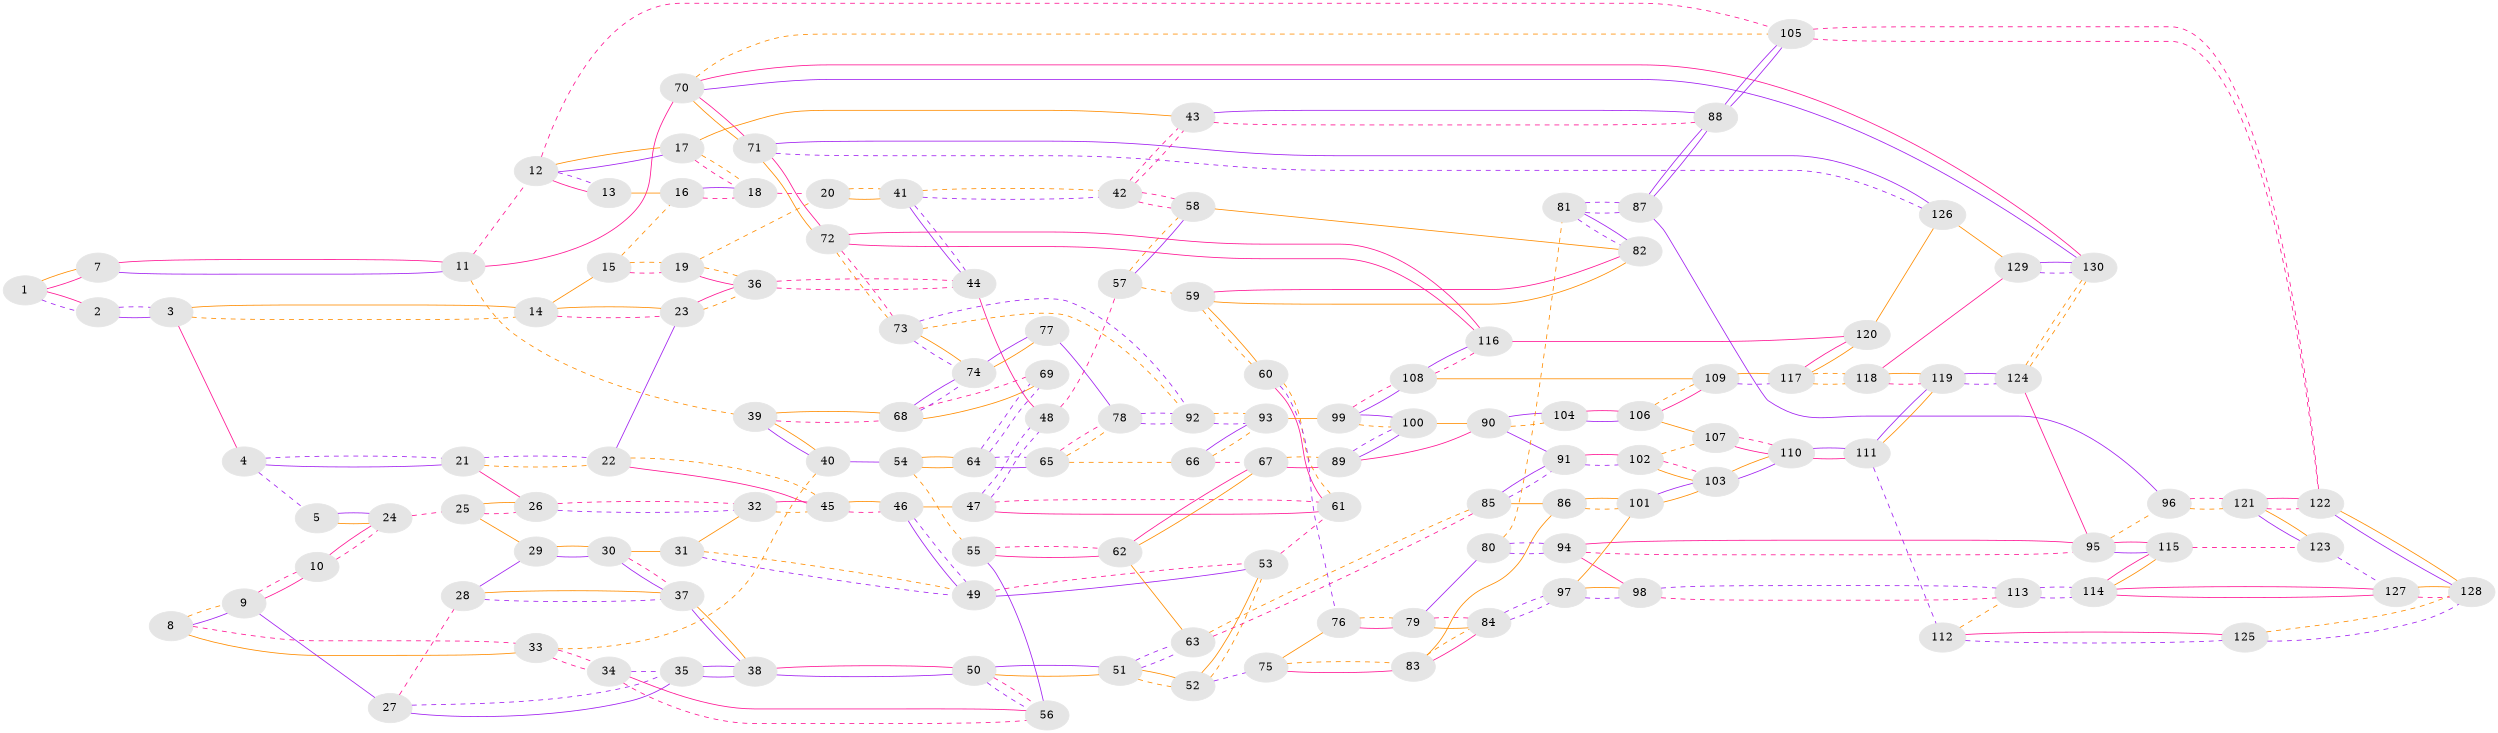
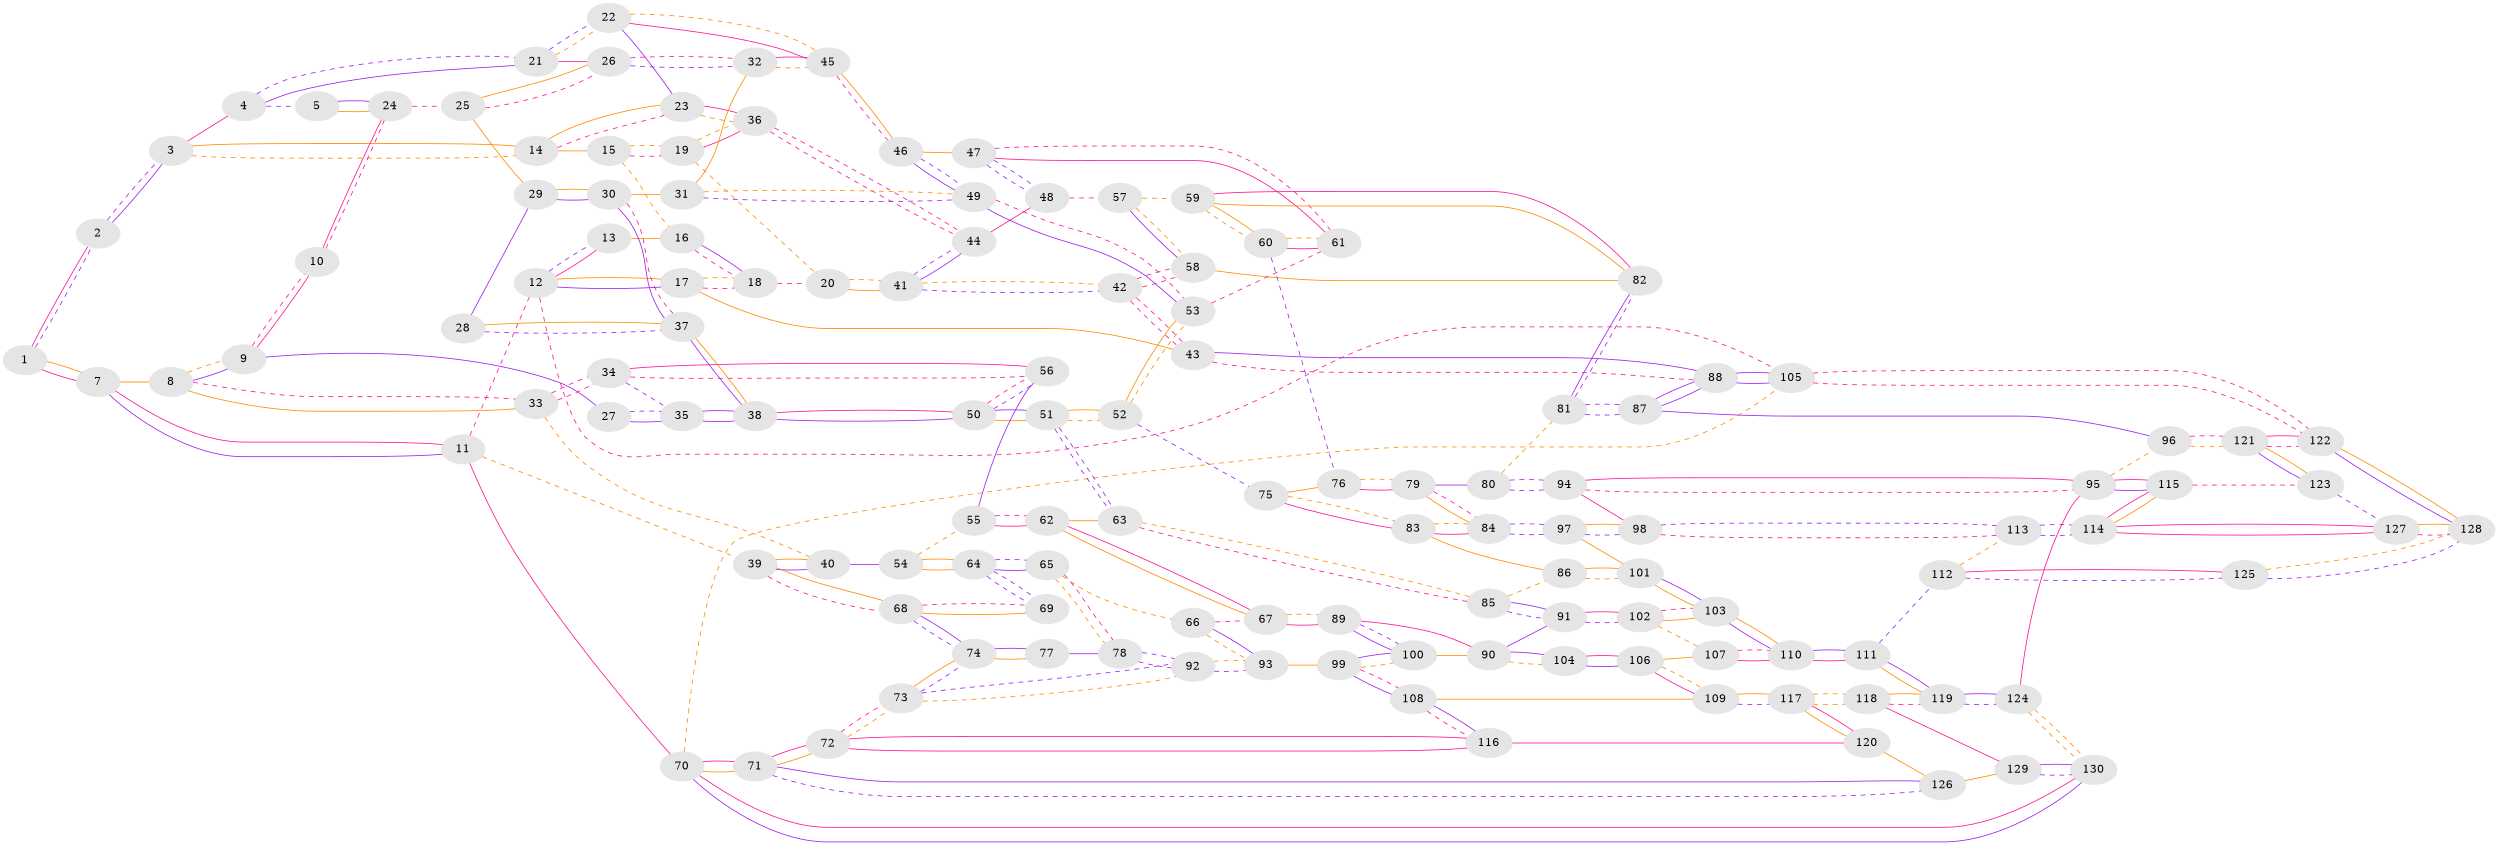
  graph {
    rankdir=LR
    node [color=gray90 style=filled]
    edge [color=darkorange style=solid]
    1
    2
    7
    3
    8
    11
    4
    14
    5
    21
    15
    23
    24
    22
    26
    25
    10
    9
    33
    12
    39
    70
    27
    34
    40
    28
    35
    13
    17
    105
    68
    71
    130
    16
    18
    43
    122
    19
    36
    20
    88
    41
    44
    42
    45
    32
    46
    29
    30
    37
    38
    31
    49
    53
    56
    54
    50
    48
    51
    69
    74
    55
    64
    58
    82
    57
    47
    61
    59
    52
    63
    75
    85
    76
    83
    62
    65
    67
    60
    79
    89
    86
    91
    66
    78
    93
    92
    99
    90
    100
    77
    72
    126
    73
    116
    129
    120
    84
    80
    81
    94
    97
    87
    95
    98
    96
    101
    102
    103
    121
    104
    106
    107
    108
    115
    113
    123
    114
    109
    110
    111
    128
    117
    118
    112
    119
    125
    124
    127
    1 -- 2 [color=purple style=dashed]
    1 -- 2 [color=deeppink]
    1 -- 7 [color=deeppink]
    1 -- 7
    2 -- 3 [color=purple]
    2 -- 3 [color=purple style=dashed]
+   7 -- 8
    7 -- 11 [color=purple]
    7 -- 11 [color=deeppink]
    3 -- 4 [color=deeppink]
    3 -- 14 [style=dashed]
    3 -- 14
    8 -- 9 [color=purple]
    8 -- 9 [style=dashed]
    8 -- 33
    8 -- 33 [color=deeppink style=dashed]
    11 -- 12 [color=deeppink style=dashed]
    11 -- 39 [style=dashed]
    11 -- 70 [color=deeppink]
    4 -- 5 [color=purple style=dashed]
    4 -- 21 [color=purple]
    4 -- 21 [color=purple style=dashed]
    14 -- 15
    14 -- 23 [color=deeppink style=dashed]
    14 -- 23
    5 -- 24
    5 -- 24 [color=purple]
    21 -- 22 [style=dashed]
    21 -- 22 [color=purple style=dashed]
    21 -- 26 [color=deeppink]
    15 -- 16 [style=dashed]
    15 -- 19 [color=deeppink style=dashed]
    15 -- 19 [style=dashed]
    23 -- 36 [style=dashed]
    23 -- 36 [color=deeppink]
    24 -- 25 [color=deeppink style=dashed]
    22 -- 23 [color=purple]
    22 -- 45 [color=deeppink]
    22 -- 45 [style=dashed]
    26 -- 32 [color=purple style=dashed]
    26 -- 32 [color=deeppink style=dashed]
    25 -- 26 [color=deeppink style=dashed]
    25 -- 26
    25 -- 29
    10 -- 24 [color=deeppink style=dashed]
    10 -- 24 [color=deeppink]
    9 -- 10 [color=deeppink]
    9 -- 10 [color=deeppink style=dashed]
    9 -- 27 [color=purple]
    33 -- 34 [color=deeppink style=dashed]
    33 -- 34 [color=deeppink style=dashed]
    33 -- 40 [style=dashed]
    12 -- 13 [color=deeppink]
    12 -- 13 [color=purple style=dashed]
    12 -- 17 [color=purple]
    12 -- 17
    12 -- 105 [color=deeppink style=dashed]
    39 -- 40 [color=purple]
    39 -- 40
    39 -- 68 [color=deeppink style=dashed]
    39 -- 68
    70 -- 105 [style=dashed]
    70 -- 71
    70 -- 71 [color=deeppink]
    70 -- 130 [color=purple]
    70 -- 130 [color=deeppink]
-   27 -- 28 [color=deeppink style=dashed]
    27 -- 35 [color=purple]
    27 -- 35 [color=purple style=dashed]
    34 -- 35 [color=purple style=dashed]
    34 -- 56 [color=deeppink style=dashed]
    34 -- 56 [color=deeppink]
    40 -- 54 [color=purple]
    28 -- 29 [color=purple]
    28 -- 37 [color=purple style=dashed]
    28 -- 37
    35 -- 38 [color=purple]
    35 -- 38 [color=purple]
    13 -- 16
    17 -- 18 [color=deeppink style=dashed]
    17 -- 18 [style=dashed]
    17 -- 43
    105 -- 122 [color=deeppink style=dashed]
    105 -- 122 [color=deeppink style=dashed]
    68 -- 69
    68 -- 69 [color=deeppink style=dashed]
    68 -- 74 [color=purple style=dashed]
    68 -- 74 [color=purple]
    71 -- 72
    71 -- 72 [color=deeppink]
    71 -- 126 [color=purple style=dashed]
    71 -- 126 [color=purple]
    16 -- 18 [color=deeppink style=dashed]
    16 -- 18 [color=purple]
    18 -- 20 [color=deeppink style=dashed]
    43 -- 88 [color=deeppink style=dashed]
    43 -- 88 [color=purple]
    122 -- 128 [color=purple]
    122 -- 128
    19 -- 36 [color=deeppink]
    19 -- 36 [style=dashed]
    19 -- 20 [style=dashed]
    36 -- 44 [color=deeppink style=dashed]
    36 -- 44 [color=deeppink style=dashed]
    20 -- 41
    20 -- 41 [style=dashed]
    88 -- 105 [color=purple]
    88 -- 105 [color=purple]
    41 -- 44 [color=purple]
    41 -- 44 [color=purple style=dashed]
    41 -- 42 [color=purple style=dashed]
    41 -- 42 [style=dashed]
    44 -- 48 [color=deeppink]
    42 -- 43 [color=deeppink style=dashed]
    42 -- 43 [color=deeppink style=dashed]
    42 -- 58 [color=deeppink style=dashed]
    42 -- 58 [color=deeppink style=dashed]
    45 -- 46 [color=deeppink style=dashed]
    45 -- 46
    32 -- 45 [style=dashed]
    32 -- 45 [color=deeppink]
    46 -- 49 [color=purple]
    46 -- 49 [color=purple style=dashed]
    46 -- 47
    29 -- 30 [color=purple]
    29 -- 30
    30 -- 37 [color=purple]
    30 -- 37 [color=deeppink style=dashed]
    30 -- 31
    37 -- 38 [color=purple]
    37 -- 38
    38 -- 50 [color=purple]
    38 -- 50 [color=deeppink]
    31 -- 32
    31 -- 49 [color=purple style=dashed]
    31 -- 49 [style=dashed]
    49 -- 53 [color=purple]
    49 -- 53 [color=deeppink style=dashed]
    53 -- 61 [color=deeppink style=dashed]
    54 -- 55 [style=dashed]
    54 -- 64
    54 -- 64
    50 -- 56 [color=purple style=dashed]
    50 -- 56 [color=deeppink style=dashed]
    50 -- 51
    50 -- 51 [color=purple]
    48 -- 57 [color=deeppink style=dashed]
    51 -- 52 [style=dashed]
    51 -- 52
    51 -- 63 [color=purple style=dashed]
    51 -- 63 [color=purple style=dashed]
    74 -- 77
    74 -- 77 [color=purple]
    55 -- 56 [color=purple]
    55 -- 62 [color=deeppink]
    55 -- 62 [color=deeppink style=dashed]
    64 -- 69 [color=purple style=dashed]
    64 -- 69 [color=purple style=dashed]
    64 -- 65 [color=purple]
    64 -- 65 [color=purple style=dashed]
    58 -- 82
    57 -- 58 [color=purple]
    57 -- 58 [style=dashed]
    57 -- 59 [style=dashed]
    47 -- 48 [color=purple style=dashed]
    47 -- 48 [color=purple style=dashed]
    47 -- 61 [color=deeppink]
    47 -- 61 [color=deeppink style=dashed]
    59 -- 82
    59 -- 82 [color=deeppink]
    59 -- 60 [style=dashed]
    59 -- 60
    52 -- 53 [style=dashed]
    52 -- 53
    52 -- 75 [color=purple style=dashed]
    63 -- 85 [color=deeppink style=dashed]
    63 -- 85 [style=dashed]
    75 -- 76
    75 -- 83 [color=deeppink]
    75 -- 83 [style=dashed]
-   85 -- 86
+   85 -- 86 [style=dashed]
    85 -- 91 [color=purple style=dashed]
    85 -- 91 [color=purple]
    76 -- 79 [color=deeppink]
    76 -- 79 [style=dashed]
    83 -- 86
    83 -- 84 [color=deeppink]
    83 -- 84 [style=dashed]
    62 -- 63
    62 -- 67
    62 -- 67 [color=deeppink]
    65 -- 66 [style=dashed]
    65 -- 78 [style=dashed]
    65 -- 78 [color=deeppink style=dashed]
    67 -- 89 [color=deeppink]
    67 -- 89 [style=dashed]
    60 -- 61 [color=deeppink]
    60 -- 61 [style=dashed]
    60 -- 76 [color=purple style=dashed]
    79 -- 84
    79 -- 84 [color=deeppink style=dashed]
    79 -- 80 [color=purple]
    89 -- 90 [color=deeppink]
    89 -- 100 [color=purple]
    89 -- 100 [color=purple style=dashed]
    86 -- 101 [style=dashed]
    86 -- 101
    91 -- 102 [color=purple style=dashed]
    91 -- 102 [color=deeppink]
    66 -- 67 [color=deeppink style=dashed]
    66 -- 93 [style=dashed]
    66 -- 93 [color=purple]
    78 -- 92 [color=purple style=dashed]
    78 -- 92 [color=purple style=dashed]
    93 -- 99
    92 -- 93 [color=purple style=dashed]
    92 -- 93 [style=dashed]
    99 -- 100 [style=dashed]
    99 -- 100 [color=purple]
    99 -- 108 [color=purple]
    99 -- 108 [color=deeppink style=dashed]
    90 -- 91 [color=purple]
    90 -- 104 [style=dashed]
    90 -- 104 [color=purple]
    100 -- 90
    77 -- 78 [color=purple]
    72 -- 73 [style=dashed]
    72 -- 73 [color=deeppink style=dashed]
    72 -- 116 [color=deeppink]
    72 -- 116 [color=deeppink]
    126 -- 129
    73 -- 74 [color=purple style=dashed]
    73 -- 74
    73 -- 92 [style=dashed]
    73 -- 92 [color=purple style=dashed]
    116 -- 120 [color=deeppink]
    129 -- 130 [color=purple style=dashed]
    129 -- 130 [color=purple]
    120 -- 126
    84 -- 97 [color=purple style=dashed]
    84 -- 97 [color=purple style=dashed]
    80 -- 81 [style=dashed]
    80 -- 94 [color=purple style=dashed]
    80 -- 94 [color=purple style=dashed]
    81 -- 82 [color=purple style=dashed]
    81 -- 82 [color=purple]
    81 -- 87 [color=purple style=dashed]
    81 -- 87 [color=purple style=dashed]
    94 -- 95 [color=deeppink style=dashed]
    94 -- 95 [color=deeppink]
    94 -- 98 [color=deeppink]
    97 -- 98 [color=purple style=dashed]
    97 -- 98
    97 -- 101
    87 -- 88 [color=purple]
    87 -- 88 [color=purple]
    87 -- 96 [color=purple]
    95 -- 96 [style=dashed]
    95 -- 115 [color=purple]
    95 -- 115 [color=deeppink]
    98 -- 113 [color=deeppink style=dashed]
    98 -- 113 [color=purple style=dashed]
    96 -- 121 [style=dashed]
    96 -- 121 [color=deeppink style=dashed]
    101 -- 103
    101 -- 103 [color=purple]
    102 -- 103
    102 -- 103 [color=deeppink style=dashed]
    102 -- 107 [style=dashed]
    103 -- 110 [color=purple]
    103 -- 110
    121 -- 122 [color=deeppink style=dashed]
    121 -- 122 [color=deeppink]
    121 -- 123 [color=purple]
    121 -- 123
    104 -- 106 [color=purple]
    104 -- 106 [color=deeppink]
    106 -- 107
    106 -- 109 [color=deeppink]
    106 -- 109 [style=dashed]
    107 -- 110 [color=deeppink]
    107 -- 110 [color=deeppink style=dashed]
    108 -- 116 [color=deeppink style=dashed]
    108 -- 116 [color=purple]
    108 -- 109
    115 -- 123 [color=deeppink style=dashed]
    113 -- 114 [color=purple style=dashed]
    113 -- 114 [color=purple style=dashed]
    123 -- 127 [color=purple style=dashed]
    114 -- 115
    114 -- 115 [color=deeppink]
    114 -- 127 [color=deeppink]
    114 -- 127 [color=deeppink]
    109 -- 117 [color=purple style=dashed]
    109 -- 117
    110 -- 111 [color=deeppink]
    110 -- 111 [color=purple]
    111 -- 112 [color=purple style=dashed]
    111 -- 119
    111 -- 119 [color=purple]
    117 -- 120
    117 -- 120 [color=deeppink]
    117 -- 118 [style=dashed]
    117 -- 118 [style=dashed]
    118 -- 129 [color=deeppink]
    118 -- 119 [color=deeppink style=dashed]
    118 -- 119
    112 -- 113 [style=dashed]
    112 -- 125 [color=purple style=dashed]
    112 -- 125 [color=deeppink]
    119 -- 124 [color=purple style=dashed]
    119 -- 124 [color=purple]
    125 -- 128 [color=purple style=dashed]
    125 -- 128 [style=dashed]
    124 -- 130 [style=dashed]
    124 -- 130 [style=dashed]
    124 -- 95 [color=deeppink]
    127 -- 128 [color=deeppink style=dashed]
    127 -- 128
  }
